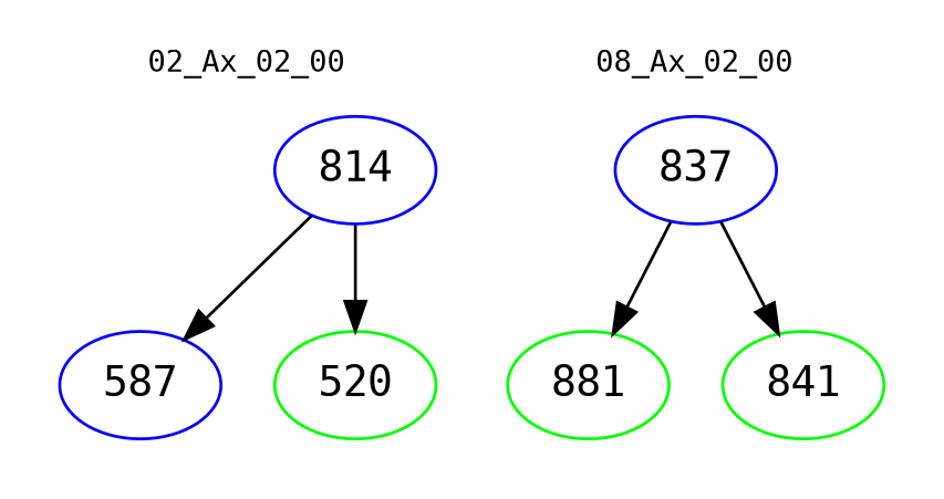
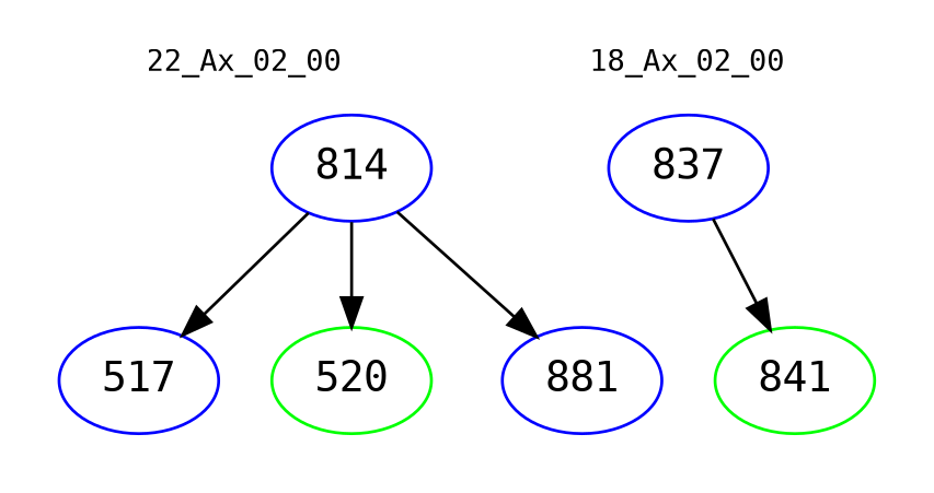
  digraph {
    fontname="DejaVu Sans Mono"
    node [color=blue fontname="DejaVu Sans Mono"]
    edge [color=black fontname="DejaVu Sans Mono"]
    n1 [label=814]
-   n2 [label=587]
+   n2 [label=517]
    n3 [color=green label=520]
    n4 [label=837]
    n5 [color=green label=841]
-   n6 [color=green label=881]
+   n6 [label=881]
    subgraph cluster_1 {
      color=white
      fontsize=10
-     label="02_Ax_02_00"
+     label="22_Ax_02_00"
      n1
      n2
      n3
    }
    subgraph cluster_2 {
      color=white
      fontsize=10
-     label="08_Ax_02_00"
+     label="18_Ax_02_00"
      n4
      n5
      n6
    }
    n1 -> n2
    n1 -> n3
    n4 -> n5
-   n4 -> n6
+   n1 -> n6
  }
